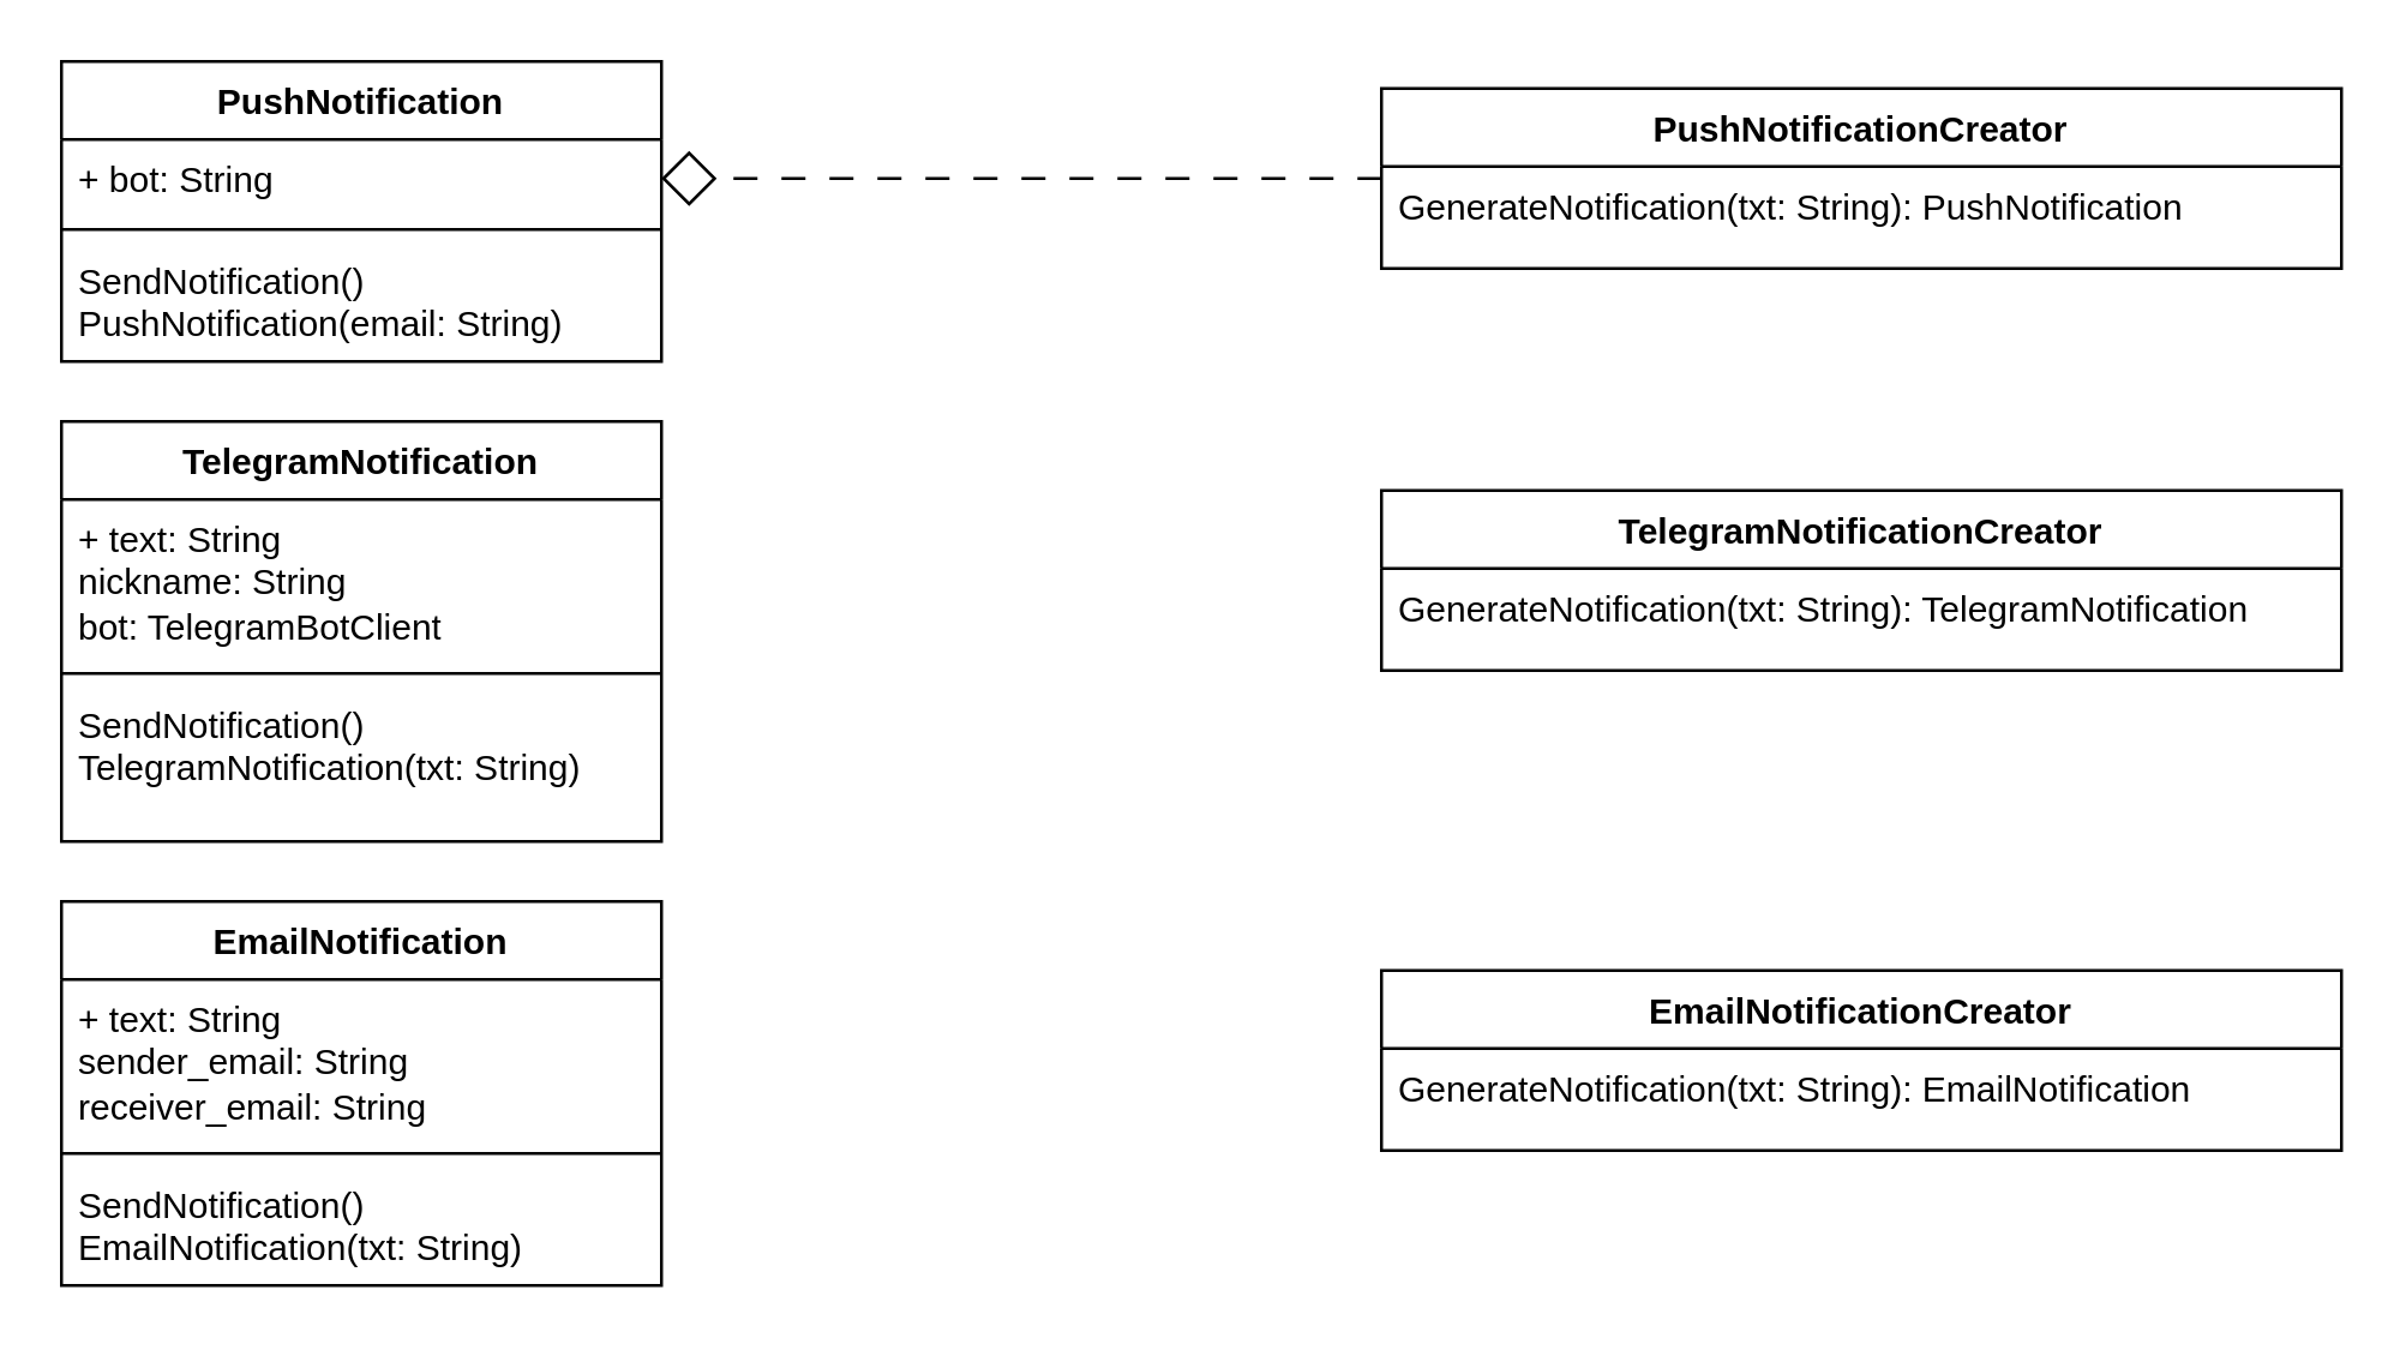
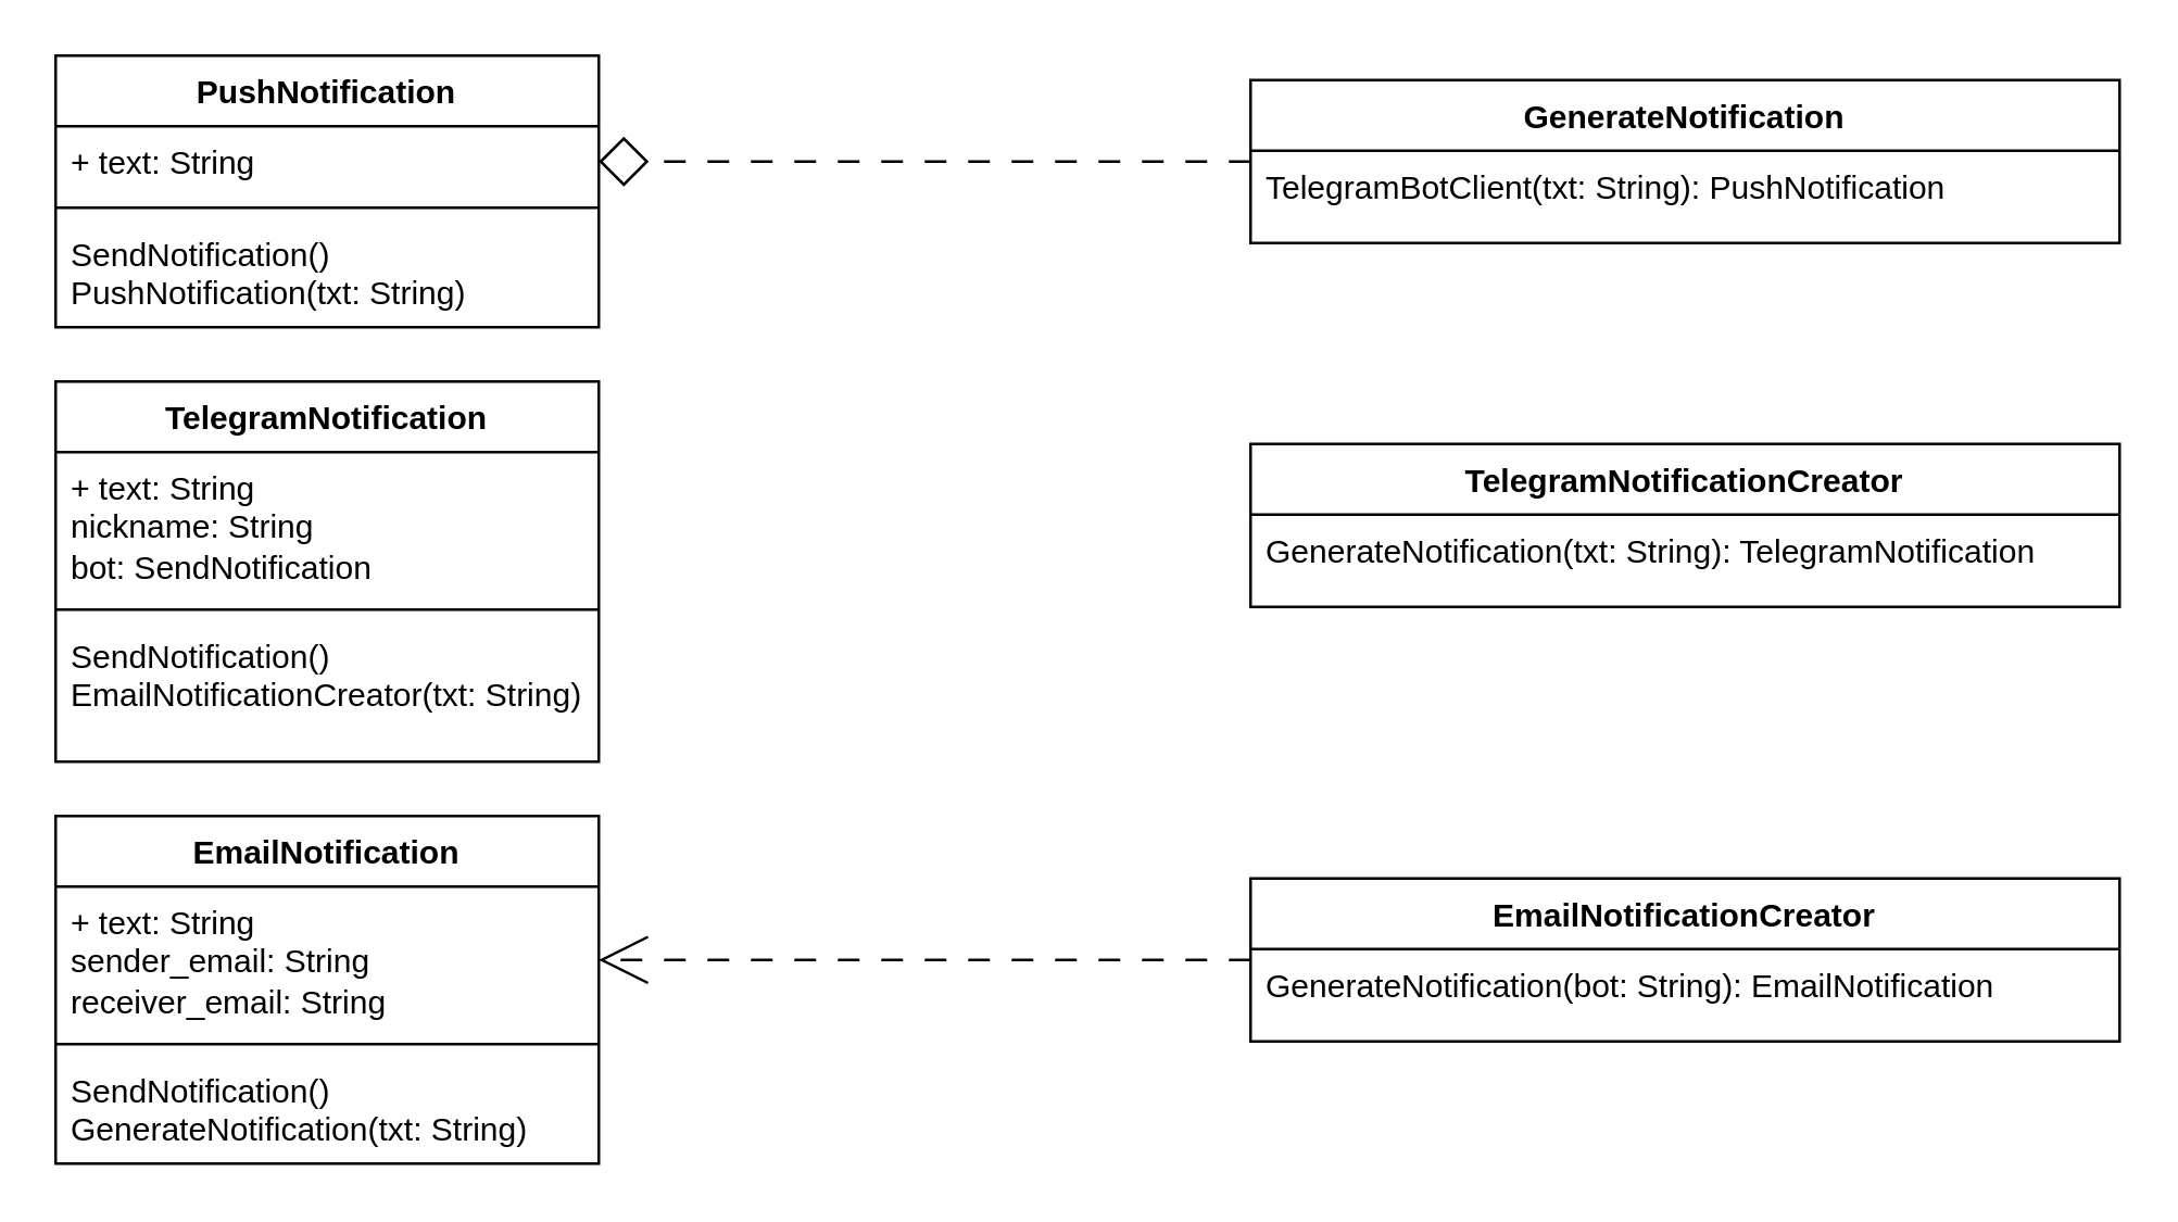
  <mxCell id="0" />
  <mxCell id="1" parent="0" />
- <mxCell id="2" value="PushNotificationCreator" style="swimlane;fontStyle=1;align=center;verticalAlign=top;childLayout=stackLayout;horizontal=1;startSize=26;horizontalStack=0;resizeParent=1;resizeParentMax=0;resizeLast=0;collapsible=1;marginBottom=0;whiteSpace=wrap;html=1;" parent="1" vertex="1"><mxGeometry x="460" y="29" width="320" height="60" as="geometry"><mxRectangle x="520" y="79" width="170" height="30" as="alternateBounds" /></mxGeometry></mxCell>
- <mxCell id="3" value="GenerateNotification(txt: String): PushNotification" style="text;strokeColor=none;fillColor=none;align=left;verticalAlign=top;spacingLeft=4;spacingRight=4;overflow=hidden;rotatable=0;points=[[0,0.5],[1,0.5]];portConstraint=eastwest;whiteSpace=wrap;html=1;" parent="2" vertex="1"><mxGeometry y="26" width="320" height="34" as="geometry" /></mxCell>
+ <mxCell id="2" value="GenerateNotification" style="swimlane;fontStyle=1;align=center;verticalAlign=top;childLayout=stackLayout;horizontal=1;startSize=26;horizontalStack=0;resizeParent=1;resizeParentMax=0;resizeLast=0;collapsible=1;marginBottom=0;whiteSpace=wrap;html=1;" parent="1" vertex="1"><mxGeometry x="460" y="29" width="320" height="60" as="geometry"><mxRectangle x="520" y="79" width="170" height="30" as="alternateBounds" /></mxGeometry></mxCell>
+ <mxCell id="3" value="TelegramBotClient(txt: String): PushNotification" style="text;strokeColor=none;fillColor=none;align=left;verticalAlign=top;spacingLeft=4;spacingRight=4;overflow=hidden;rotatable=0;points=[[0,0.5],[1,0.5]];portConstraint=eastwest;whiteSpace=wrap;html=1;" parent="2" vertex="1"><mxGeometry y="26" width="320" height="34" as="geometry" /></mxCell>
  <mxCell id="4" value="PushNotification" style="swimlane;fontStyle=1;align=center;verticalAlign=top;childLayout=stackLayout;horizontal=1;startSize=26;horizontalStack=0;resizeParent=1;resizeParentMax=0;resizeLast=0;collapsible=1;marginBottom=0;whiteSpace=wrap;html=1;" parent="1" vertex="1"><mxGeometry x="20" y="20" width="200" height="100" as="geometry" /></mxCell>
- <mxCell id="5" value="+ bot: String" style="text;strokeColor=none;fillColor=none;align=left;verticalAlign=top;spacingLeft=4;spacingRight=4;overflow=hidden;rotatable=0;points=[[0,0.5],[1,0.5]];portConstraint=eastwest;whiteSpace=wrap;html=1;" parent="4" vertex="1"><mxGeometry y="26" width="200" height="26" as="geometry" /></mxCell>
+ <mxCell id="5" value="+ text: String" style="text;strokeColor=none;fillColor=none;align=left;verticalAlign=top;spacingLeft=4;spacingRight=4;overflow=hidden;rotatable=0;points=[[0,0.5],[1,0.5]];portConstraint=eastwest;whiteSpace=wrap;html=1;" parent="4" vertex="1"><mxGeometry y="26" width="200" height="26" as="geometry" /></mxCell>
  <mxCell id="6" value="" style="line;strokeWidth=1;fillColor=none;align=left;verticalAlign=middle;spacingTop=-1;spacingLeft=3;spacingRight=3;rotatable=0;labelPosition=right;points=[];portConstraint=eastwest;strokeColor=inherit;" parent="4" vertex="1"><mxGeometry y="52" width="200" height="8" as="geometry" /></mxCell>
- <mxCell id="7" value="SendNotification()&lt;div&gt;PushNotification(email: String)&lt;/div&gt;" style="text;strokeColor=none;fillColor=none;align=left;verticalAlign=top;spacingLeft=4;spacingRight=4;overflow=hidden;rotatable=0;points=[[0,0.5],[1,0.5]];portConstraint=eastwest;whiteSpace=wrap;html=1;" parent="4" vertex="1"><mxGeometry y="60" width="200" height="40" as="geometry" /></mxCell>
+ <mxCell id="7" value="SendNotification()&lt;div&gt;PushNotification(txt: String)&lt;/div&gt;" style="text;strokeColor=none;fillColor=none;align=left;verticalAlign=top;spacingLeft=4;spacingRight=4;overflow=hidden;rotatable=0;points=[[0,0.5],[1,0.5]];portConstraint=eastwest;whiteSpace=wrap;html=1;" parent="4" vertex="1"><mxGeometry y="60" width="200" height="40" as="geometry" /></mxCell>
  <mxCell id="8" value="TelegramNotification" style="swimlane;fontStyle=1;align=center;verticalAlign=top;childLayout=stackLayout;horizontal=1;startSize=26;horizontalStack=0;resizeParent=1;resizeParentMax=0;resizeLast=0;collapsible=1;marginBottom=0;whiteSpace=wrap;html=1;" parent="1" vertex="1"><mxGeometry x="20" y="140" width="200" height="140" as="geometry" /></mxCell>
- <mxCell id="9" value="+ text: String&lt;div&gt;nickname: String&lt;/div&gt;&lt;div&gt;bot: TelegramBotClient&lt;/div&gt;" style="text;strokeColor=none;fillColor=none;align=left;verticalAlign=top;spacingLeft=4;spacingRight=4;overflow=hidden;rotatable=0;points=[[0,0.5],[1,0.5]];portConstraint=eastwest;whiteSpace=wrap;html=1;" parent="8" vertex="1"><mxGeometry y="26" width="200" height="54" as="geometry" /></mxCell>
+ <mxCell id="9" value="+ text: String&lt;div&gt;nickname: String&lt;/div&gt;&lt;div&gt;bot: SendNotification&lt;/div&gt;" style="text;strokeColor=none;fillColor=none;align=left;verticalAlign=top;spacingLeft=4;spacingRight=4;overflow=hidden;rotatable=0;points=[[0,0.5],[1,0.5]];portConstraint=eastwest;whiteSpace=wrap;html=1;" parent="8" vertex="1"><mxGeometry y="26" width="200" height="54" as="geometry" /></mxCell>
  <mxCell id="10" value="" style="line;strokeWidth=1;fillColor=none;align=left;verticalAlign=middle;spacingTop=-1;spacingLeft=3;spacingRight=3;rotatable=0;labelPosition=right;points=[];portConstraint=eastwest;strokeColor=inherit;" parent="8" vertex="1"><mxGeometry y="80" width="200" height="8" as="geometry" /></mxCell>
- <mxCell id="11" value="SendNotification()&lt;div&gt;TelegramNotification(txt: String)&lt;/div&gt;" style="text;strokeColor=none;fillColor=none;align=left;verticalAlign=top;spacingLeft=4;spacingRight=4;overflow=hidden;rotatable=0;points=[[0,0.5],[1,0.5]];portConstraint=eastwest;whiteSpace=wrap;html=1;" parent="8" vertex="1"><mxGeometry y="88" width="200" height="52" as="geometry" /></mxCell>
+ <mxCell id="11" value="SendNotification()&lt;div&gt;EmailNotificationCreator(txt: String)&lt;/div&gt;" style="text;strokeColor=none;fillColor=none;align=left;verticalAlign=top;spacingLeft=4;spacingRight=4;overflow=hidden;rotatable=0;points=[[0,0.5],[1,0.5]];portConstraint=eastwest;whiteSpace=wrap;html=1;" parent="8" vertex="1"><mxGeometry y="88" width="200" height="52" as="geometry" /></mxCell>
  <mxCell id="12" value="EmailNotification" style="swimlane;fontStyle=1;align=center;verticalAlign=top;childLayout=stackLayout;horizontal=1;startSize=26;horizontalStack=0;resizeParent=1;resizeParentMax=0;resizeLast=0;collapsible=1;marginBottom=0;whiteSpace=wrap;html=1;" parent="1" vertex="1"><mxGeometry x="20" y="300" width="200" height="128" as="geometry" /></mxCell>
  <mxCell id="13" value="+ text: String&lt;div&gt;sender_email: String&lt;/div&gt;&lt;div&gt;receiver_email: String&lt;/div&gt;" style="text;strokeColor=none;fillColor=none;align=left;verticalAlign=top;spacingLeft=4;spacingRight=4;overflow=hidden;rotatable=0;points=[[0,0.5],[1,0.5]];portConstraint=eastwest;whiteSpace=wrap;html=1;" parent="12" vertex="1"><mxGeometry y="26" width="200" height="54" as="geometry" /></mxCell>
  <mxCell id="14" value="" style="line;strokeWidth=1;fillColor=none;align=left;verticalAlign=middle;spacingTop=-1;spacingLeft=3;spacingRight=3;rotatable=0;labelPosition=right;points=[];portConstraint=eastwest;strokeColor=inherit;" parent="12" vertex="1"><mxGeometry y="80" width="200" height="8" as="geometry" /></mxCell>
- <mxCell id="15" value="SendNotification()&lt;div&gt;EmailNotification(txt: String)&lt;/div&gt;" style="text;strokeColor=none;fillColor=none;align=left;verticalAlign=top;spacingLeft=4;spacingRight=4;overflow=hidden;rotatable=0;points=[[0,0.5],[1,0.5]];portConstraint=eastwest;whiteSpace=wrap;html=1;" parent="12" vertex="1"><mxGeometry y="88" width="200" height="40" as="geometry" /></mxCell>
+ <mxCell id="15" value="SendNotification()&lt;div&gt;GenerateNotification(txt: String)&lt;/div&gt;" style="text;strokeColor=none;fillColor=none;align=left;verticalAlign=top;spacingLeft=4;spacingRight=4;overflow=hidden;rotatable=0;points=[[0,0.5],[1,0.5]];portConstraint=eastwest;whiteSpace=wrap;html=1;" parent="12" vertex="1"><mxGeometry y="88" width="200" height="40" as="geometry" /></mxCell>
  <mxCell id="16" value="TelegramNotificationCreator" style="swimlane;fontStyle=1;align=center;verticalAlign=top;childLayout=stackLayout;horizontal=1;startSize=26;horizontalStack=0;resizeParent=1;resizeParentMax=0;resizeLast=0;collapsible=1;marginBottom=0;whiteSpace=wrap;html=1;" parent="1" vertex="1"><mxGeometry x="460" y="163" width="320" height="60" as="geometry" /></mxCell>
  <mxCell id="17" value="GenerateNotification(txt: String): TelegramNotification" style="text;strokeColor=none;fillColor=none;align=left;verticalAlign=top;spacingLeft=4;spacingRight=4;overflow=hidden;rotatable=0;points=[[0,0.5],[1,0.5]];portConstraint=eastwest;whiteSpace=wrap;html=1;" parent="16" vertex="1"><mxGeometry y="26" width="320" height="34" as="geometry" /></mxCell>
  <mxCell id="18" value="EmailNotificationCreator" style="swimlane;fontStyle=1;align=center;verticalAlign=top;childLayout=stackLayout;horizontal=1;startSize=26;horizontalStack=0;resizeParent=1;resizeParentMax=0;resizeLast=0;collapsible=1;marginBottom=0;whiteSpace=wrap;html=1;" parent="1" vertex="1"><mxGeometry x="460" y="323" width="320" height="60" as="geometry" /></mxCell>
- <mxCell id="19" value="GenerateNotification(txt: String): EmailNotification" style="text;strokeColor=none;fillColor=none;align=left;verticalAlign=top;spacingLeft=4;spacingRight=4;overflow=hidden;rotatable=0;points=[[0,0.5],[1,0.5]];portConstraint=eastwest;whiteSpace=wrap;html=1;" parent="18" vertex="1"><mxGeometry y="26" width="320" height="34" as="geometry" /></mxCell>
+ <mxCell id="19" value="GenerateNotification(bot: String): EmailNotification" style="text;strokeColor=none;fillColor=none;align=left;verticalAlign=top;spacingLeft=4;spacingRight=4;overflow=hidden;rotatable=0;points=[[0,0.5],[1,0.5]];portConstraint=eastwest;whiteSpace=wrap;html=1;" parent="18" vertex="1"><mxGeometry y="26" width="320" height="34" as="geometry" /></mxCell>
  <mxCell id="20" style="edgeStyle=orthogonalEdgeStyle;rounded=0;orthogonalLoop=1;jettySize=auto;html=1;entryX=1;entryY=0.5;entryDx=0;entryDy=0;endArrow=diamond;endFill=0;endSize=16;exitX=0;exitY=0.5;exitDx=0;exitDy=0;dashed=1;dashPattern=8 8;" parent="1" source="2" target="5" edge="1"><mxGeometry relative="1" as="geometry"><mxPoint x="500" y="59" as="sourcePoint" /></mxGeometry></mxCell>
+ <mxCell id="21" style="edgeStyle=orthogonalEdgeStyle;rounded=0;orthogonalLoop=1;jettySize=auto;html=1;entryX=1;entryY=0.5;entryDx=0;entryDy=0;endSize=16;endArrow=open;endFill=0;exitX=0;exitY=0.5;exitDx=0;exitDy=0;dashed=1;dashPattern=8 8;" parent="1" source="18" target="13" edge="1"><mxGeometry relative="1" as="geometry"><mxPoint x="500" y="340" as="sourcePoint" /></mxGeometry></mxCell>
